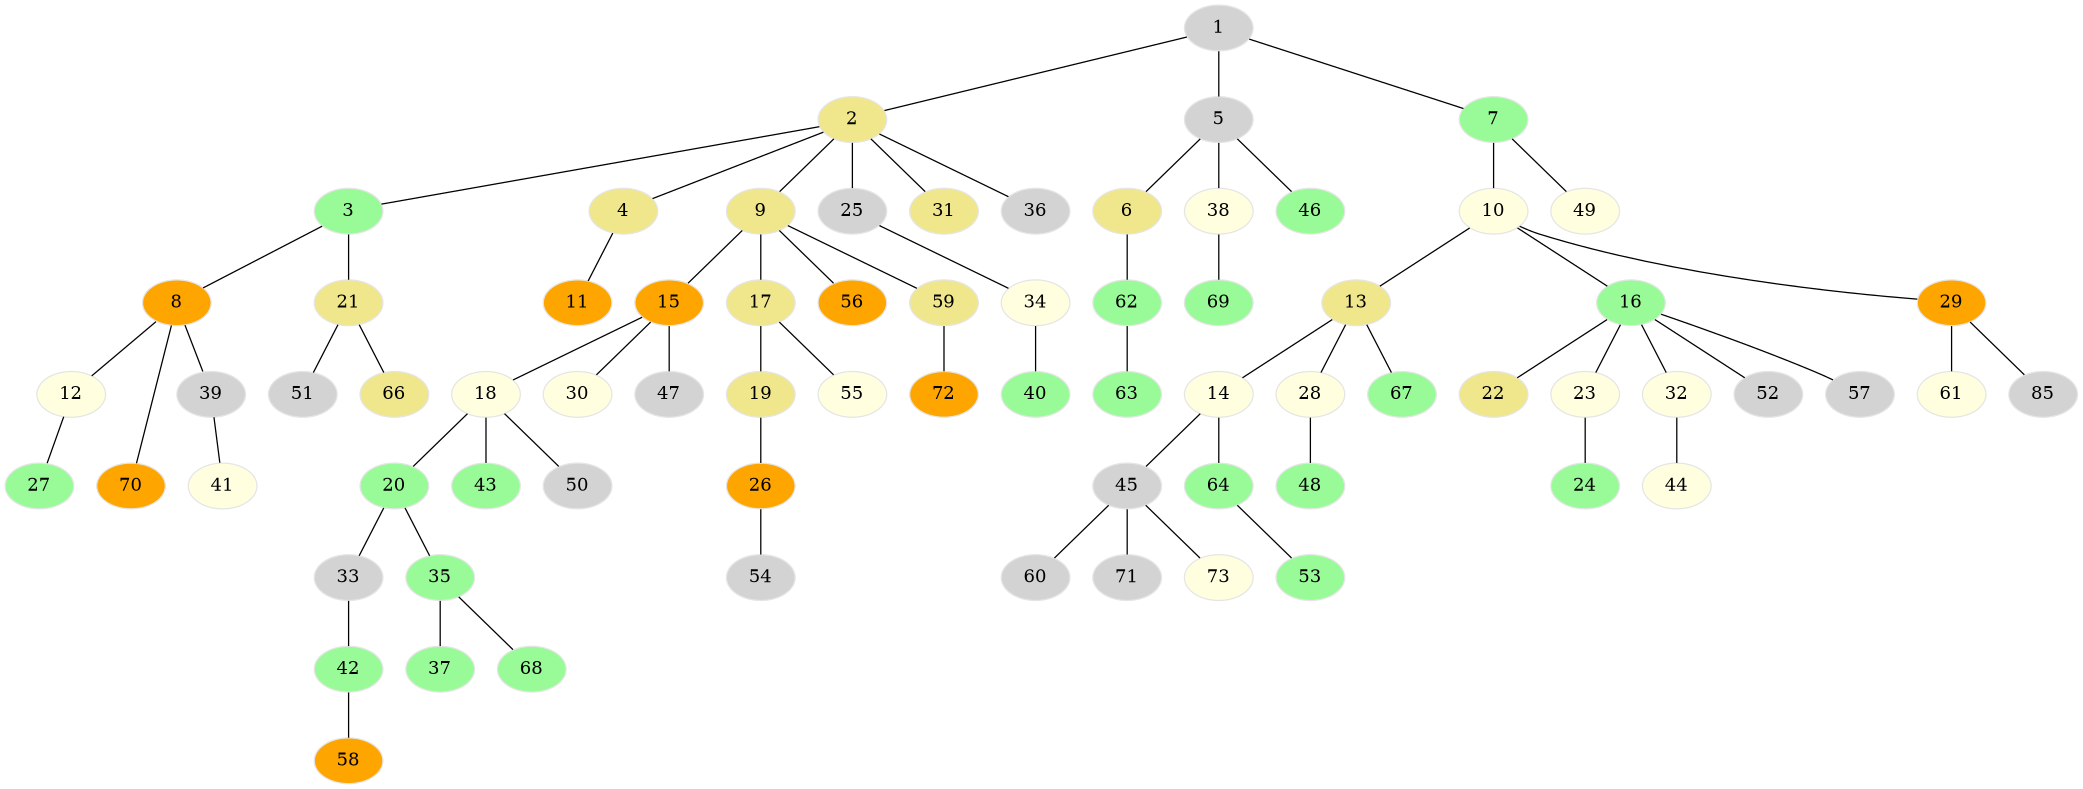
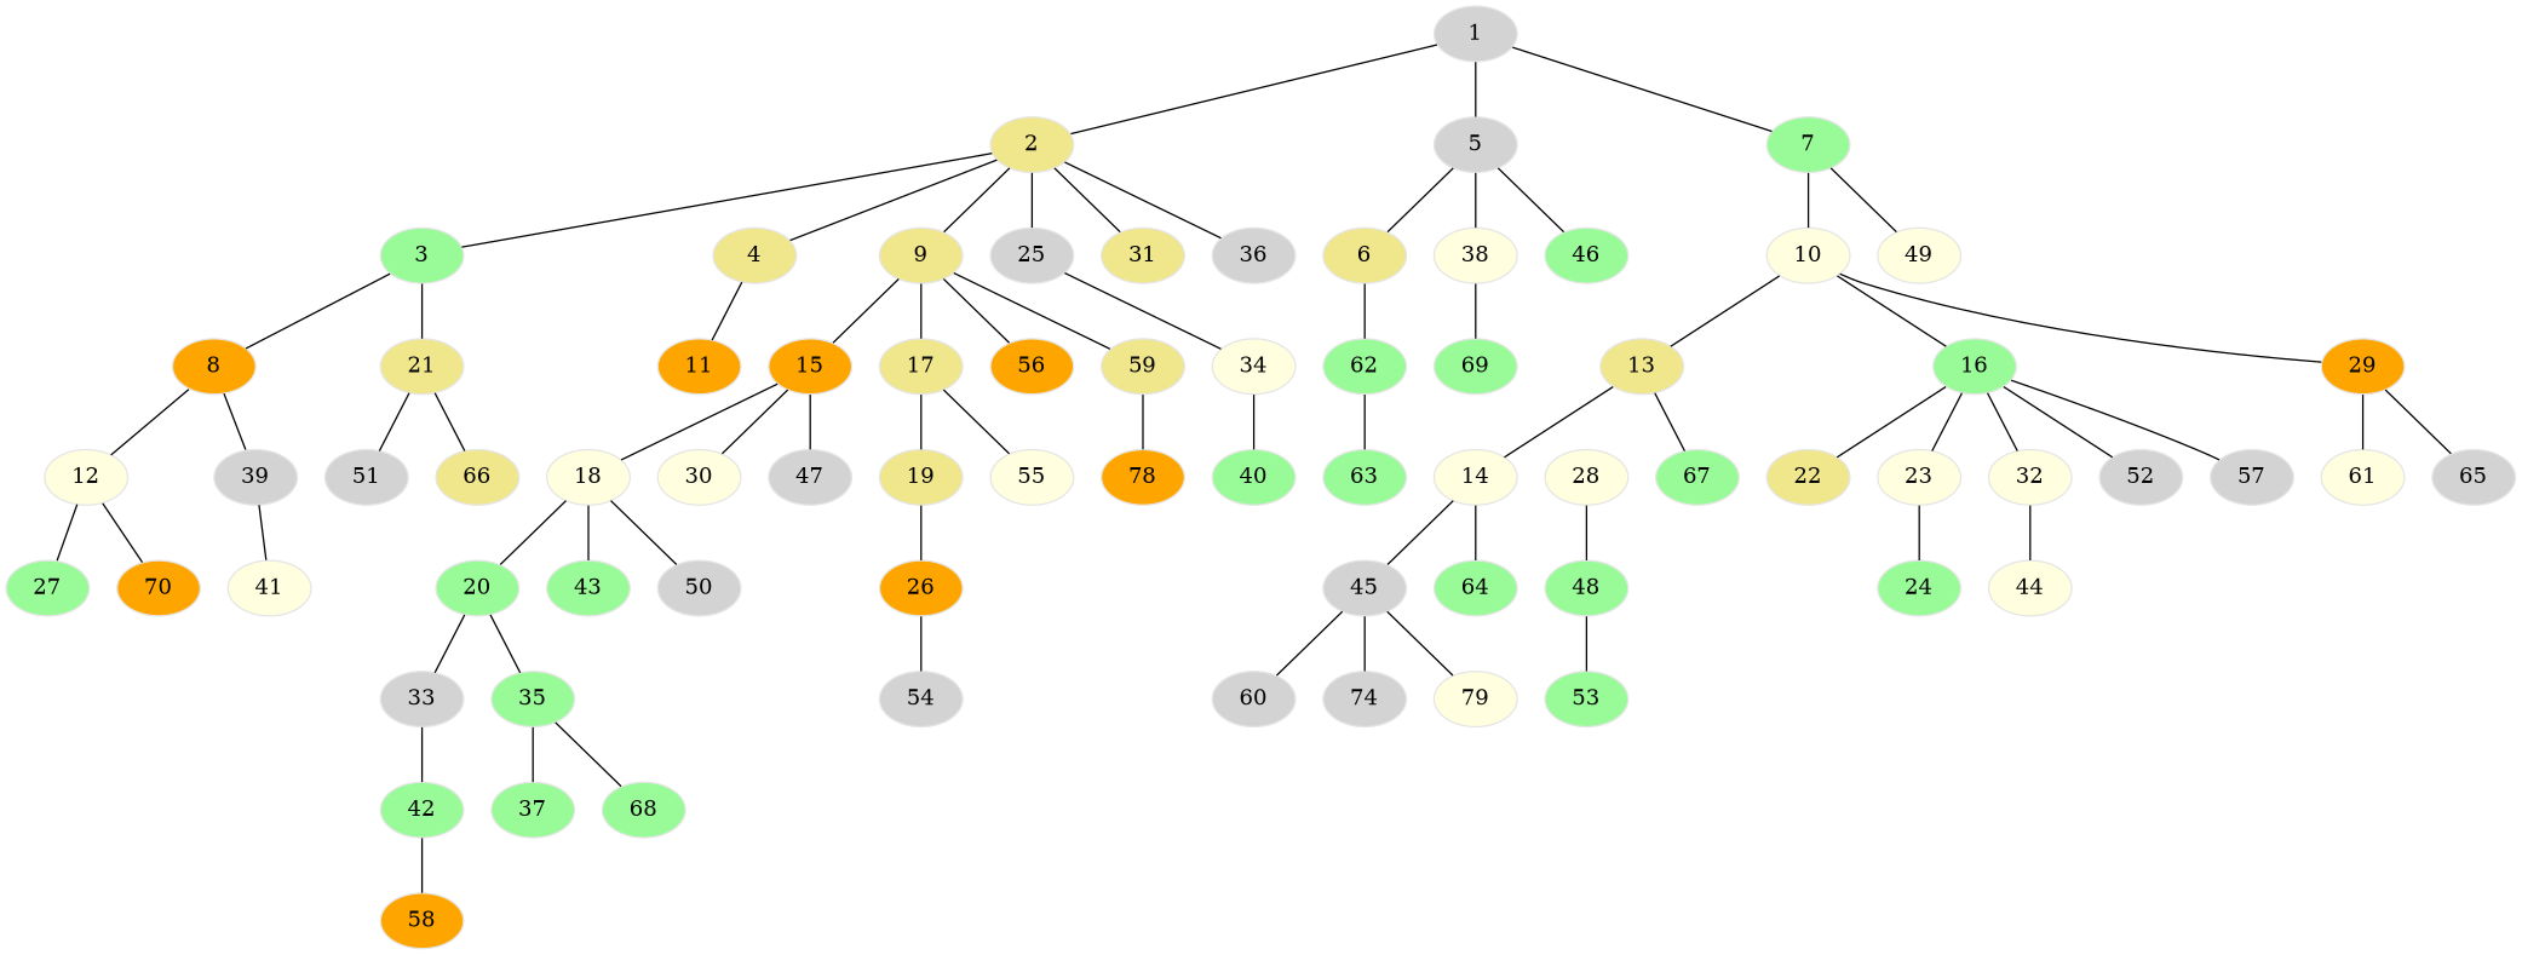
  graph {
    node [color=gray90 fillcolor=palegreen style=filled]
    1 [fillcolor=lightgrey]
    2 [fillcolor=khaki]
    5 [fillcolor=lightgrey]
    7
    3
    4 [fillcolor=khaki]
    9 [fillcolor=khaki]
    25 [fillcolor=lightgrey]
    31 [fillcolor=khaki]
    36 [fillcolor=lightgrey]
    6 [fillcolor=khaki]
    38 [fillcolor=lightyellow]
    46
    10 [fillcolor=lightyellow]
    49 [fillcolor=lightyellow]
    8 [fillcolor=orange]
    21 [fillcolor=khaki]
    11 [fillcolor=orange]
    15 [fillcolor=orange]
    17 [fillcolor=khaki]
    56 [fillcolor=orange]
    59 [fillcolor=khaki]
    34 [fillcolor=lightyellow]
    12 [fillcolor=lightyellow]
    39 [fillcolor=lightgrey]
    70 [fillcolor=orange]
    51 [fillcolor=lightgrey]
    66 [fillcolor=khaki]
    62
    69
    63
    13 [fillcolor=khaki]
    16
    29 [fillcolor=orange]
    27
    41 [fillcolor=lightyellow]
    18 [fillcolor=lightyellow]
    30 [fillcolor=lightyellow]
    47 [fillcolor=lightgrey]
    19 [fillcolor=khaki]
    55 [fillcolor=lightyellow]
-   72 [fillcolor=orange]
+   72 [fillcolor=orange label=78]
    14 [fillcolor=lightyellow]
    28 [fillcolor=lightyellow]
    67
    22 [fillcolor=khaki]
    23 [fillcolor=lightyellow]
    32 [fillcolor=lightyellow]
    52 [fillcolor=lightgrey]
    57 [fillcolor=lightgrey]
    61 [fillcolor=lightyellow]
-   65 [fillcolor=lightgrey label=85]
+   65 [fillcolor=lightgrey]
    45 [fillcolor=lightgrey]
    64
    48
    60 [fillcolor=lightgrey]
-   71 [fillcolor=lightgrey]
-   73 [fillcolor=lightyellow]
+   71 [fillcolor=lightgrey label=74]
+   73 [fillcolor=lightyellow label=79]
    20
    43
    50 [fillcolor=lightgrey]
    24
    44 [fillcolor=lightyellow]
    26 [fillcolor=orange]
    33 [fillcolor=lightgrey]
    35
    54 [fillcolor=lightgrey]
    42
    37
    68
    40
    53
    58 [fillcolor=orange]
    1 -- 2
    1 -- 5
    1 -- 7
    2 -- 3
    2 -- 4
    2 -- 9
    2 -- 25
    2 -- 31
    2 -- 36
    5 -- 6
    5 -- 38
    5 -- 46
    7 -- 10
    7 -- 49
    3 -- 8
    3 -- 21
    4 -- 11
    9 -- 15
    9 -- 17
    9 -- 56
    9 -- 59
    25 -- 34
    6 -- 62
    38 -- 69
    10 -- 13
    10 -- 16
    10 -- 29
    8 -- 12
    8 -- 39
-   8 -- 70
+   12 -- 70
    21 -- 51
    21 -- 66
    15 -- 18
    15 -- 30
    15 -- 47
    17 -- 19
    17 -- 55
    59 -- 72
    34 -- 40
    12 -- 27
    39 -- 41
    62 -- 63
    13 -- 14
-   13 -- 28
    13 -- 67
    16 -- 22
    16 -- 23
    16 -- 32
    16 -- 52
    16 -- 57
    29 -- 61
    29 -- 65
    18 -- 20
    18 -- 43
    18 -- 50
    19 -- 26
    14 -- 45
    14 -- 64
    28 -- 48
    23 -- 24
    32 -- 44
    45 -- 60
    45 -- 71
    45 -- 73
-   64 -- 53
+   48 -- 53
    20 -- 33
    20 -- 35
    26 -- 54
    33 -- 42
    35 -- 37
    35 -- 68
    42 -- 58
  }
